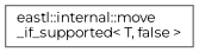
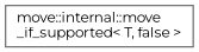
  digraph {
    rankdir=LR
    fontname=Montserrat
-   n1 [color=grey40 fillcolor=white fontname=Montserrat fontsize=10 height=0.2 label="eastl::internal::move\l_if_supported\< T, false \>" shape=box style=filled width=0.4]
+   n1 [color=grey40 fillcolor=white fontname=Montserrat fontsize=10 height=0.2 label="move::internal::move\l_if_supported\< T, false \>" shape=box style=filled width=0.4]
  }
